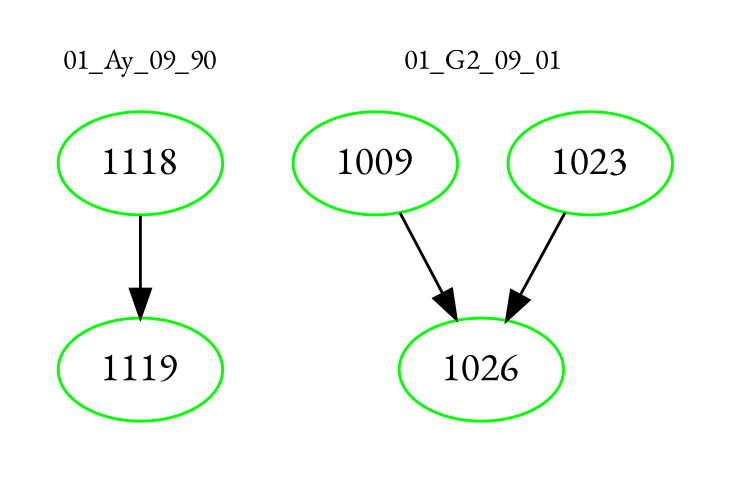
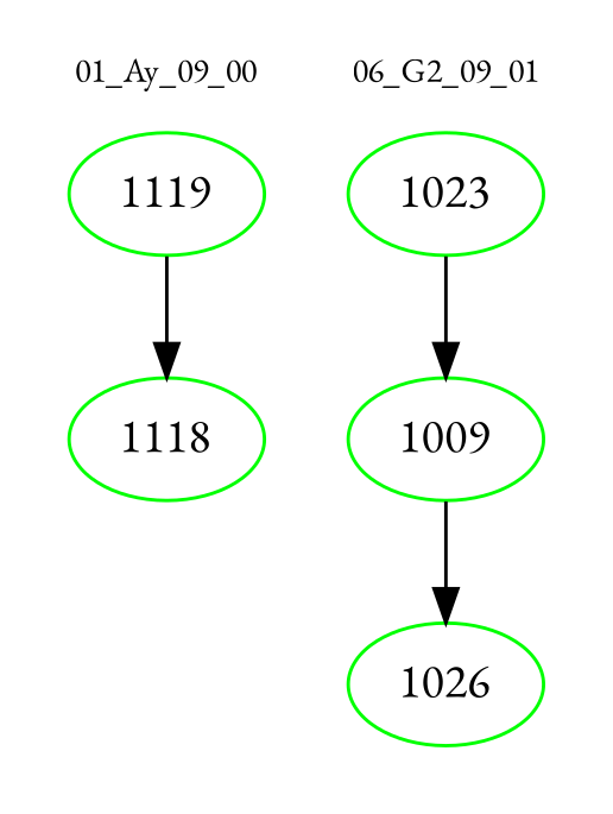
  digraph {
    fontname="EB Garamond"
    node [color=green fontname="EB Garamond"]
    edge [color=black fontname="EB Garamond"]
    n1 [label=1119]
    n2 [label=1118]
    n3 [label=1023]
    n4 [label=1009]
    n5 [label=1026]
    subgraph cluster_1 {
      color=white
      fontsize=10
-     label="01_Ay_09_90"
+     label="01_Ay_09_00"
      n1
      n2
    }
    subgraph cluster_2 {
      color=white
      fontsize=10
-     label="01_G2_09_01"
+     label="06_G2_09_01"
      n3
      n4
      n5
    }
-   n2 -> n1
-   n3 -> n5
+   n1 -> n2
+   n3 -> n4
    n4 -> n5
  }
